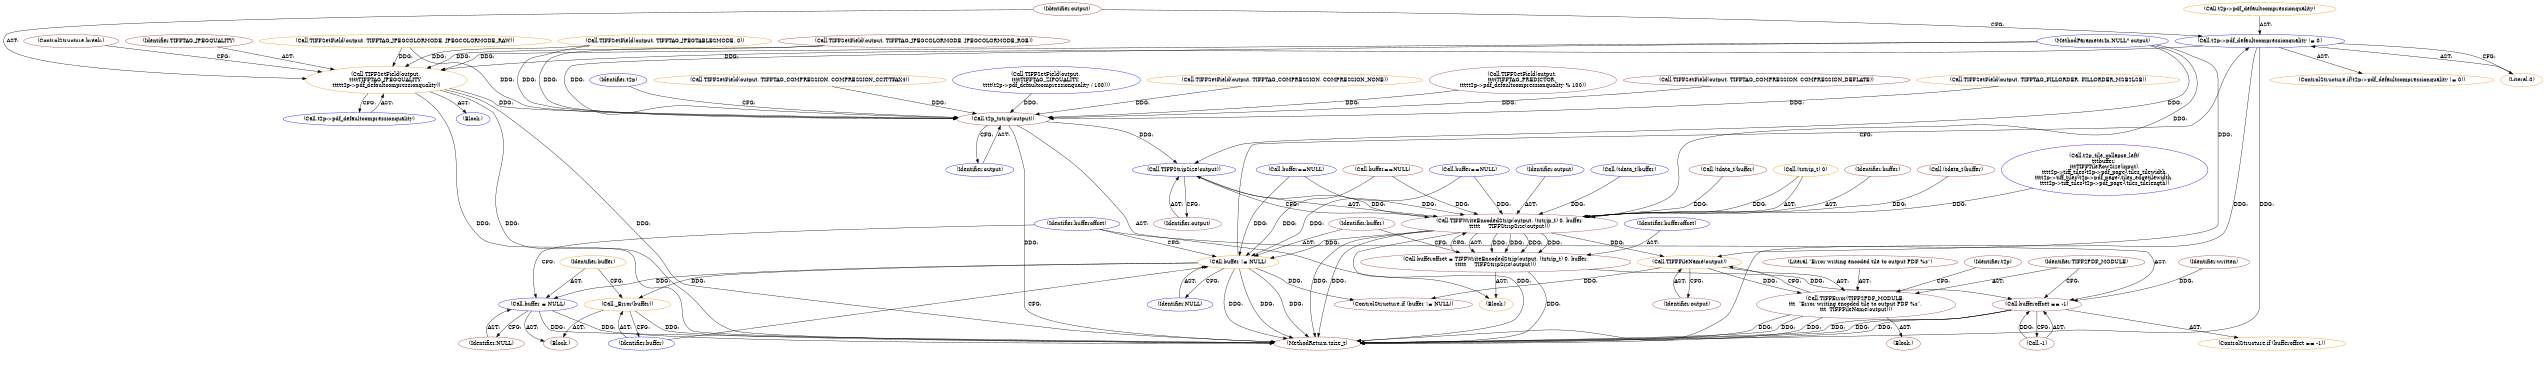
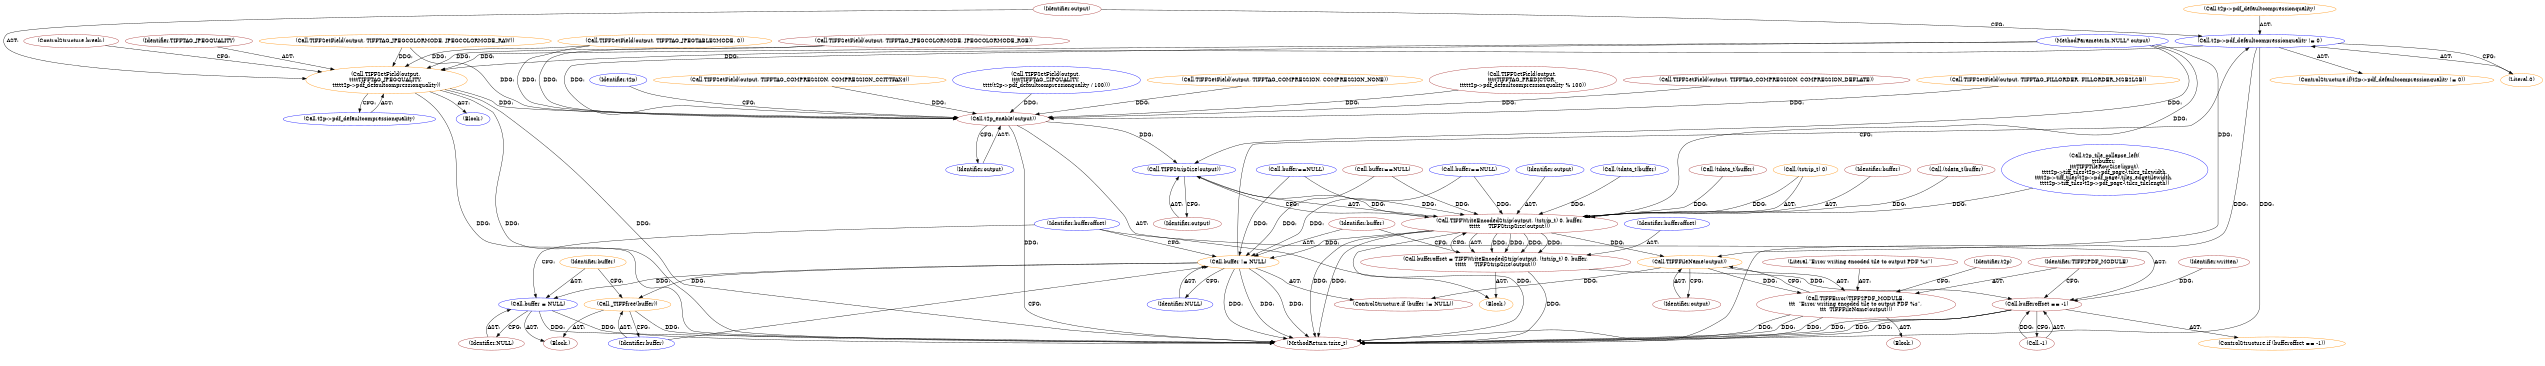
  digraph {
    node [color=brown]
    n1 [color=blue label="(Call,t2p->pdf_defaultcompressionquality != 0)"]
    n2 [color=darkorange label="(Call,TIFFSetField(output, \n\t\t\t\tTIFFTAG_JPEGQUALITY, \n\t\t\t\tt2p->pdf_defaultcompressionquality))"]
    n3 [color=darkorange label="(ControlStructure,if(t2p->pdf_defaultcompressionquality != 0))"]
    n4 [color=darkorange label="(Literal,0)"]
    n5 [label="(MethodReturn,tsize_t)"]
-   n6 [label="(Call,t2p_tstrip(output))"]
+   n6 [label="(Call,t2p_enable(output))"]
    n7 [color=blue label="(Call,t2p->pdf_defaultcompressionquality)"]
    n8 [color=blue label="(Block,)"]
    n9 [color=blue label="(Call,TIFFStripSize(output))"]
    n10 [color=blue label="(Identifier,output)"]
    n11 [color=darkorange label="(Block,)"]
    n12 [label="(Call,TIFFWriteEncodedStrip(output, (tstrip_t) 0, buffer,\n\t\t\t\t\t     TIFFStripSize(output)))"]
    n13 [label="(Identifier,output)"]
    n14 [label="(Call,bufferoffset = TIFFWriteEncodedStrip(output, (tstrip_t) 0, buffer,\n\t\t\t\t\t     TIFFStripSize(output)))"]
    n15 [color=darkorange label="(Call,buffer != NULL)"]
    n16 [color=darkorange label="(Call,TIFFFileName(output))"]
    n17 [label="(Call,bufferoffset == -1)"]
-   n18 [color=darkorange label="(Call,_Error(buffer))"]
+   n18 [color=darkorange label="(Call,_TIFFfree(buffer))"]
    n19 [color=blue label="(Call,buffer = NULL)"]
    n20 [color=blue label="(Identifier,NULL)"]
    n21 [label="(ControlStructure,if (buffer != NULL))"]
    n22 [label="(Call,TIFFError(TIFF2PDF_MODULE, \n\t\t\t  \"Error writing encoded tile to output PDF %s\", \n\t\t\t  TIFFFileName(output)))"]
    n23 [label="(Identifier,output)"]
    n24 [color=darkorange label="(ControlStructure,if (bufferoffset == -1))"]
    n25 [label="(Call,-1)"]
    n26 [color=blue label="(Identifier,buffer)"]
    n27 [label="(Block,)"]
    n28 [label="(Identifier,NULL)"]
    n29 [label="(Block,)"]
    n30 [color=blue label="(Identifier,t2p)"]
    n31 [color=blue label="(Call,buffer==NULL)"]
    n32 [color=darkorange label="(Call,t2p->pdf_defaultcompressionquality)"]
    n33 [label="(Identifier,output)"]
    n34 [color=darkorange label="(Call,TIFFSetField(output, TIFFTAG_COMPRESSION, COMPRESSION_CCITTFAX4))"]
    n35 [color=blue label="(Call,(tdata_t)buffer)"]
    n36 [color=darkorange label="(Call,(tstrip_t) 0)"]
    n37 [label="(ControlStructure,break;)"]
    n38 [color=blue label="(Call,buffer==NULL)"]
    n39 [color=blue label="(Identifier,bufferoffset)"]
    n40 [label="(Identifier,buffer)"]
    n41 [label="(Call,(tdata_t)buffer)"]
    n42 [label="(Identifier,buffer)"]
    n43 [label="(Call,(tdata_t)buffer)"]
    n44 [color=blue label="(Call,TIFFSetField(output, \n\t\t\t\tTIFFTAG_ZIPQUALITY, \n\t\t\t\t(t2p->pdf_defaultcompressionquality / 100)))"]
    n45 [color=blue label="(MethodParameterIn,NULL* output)"]
    n46 [label="(Call,TIFFSetField(output, TIFFTAG_JPEGCOLORMODE, JPEGCOLORMODE_RGB))"]
    n47 [color=blue label="(Identifier,bufferoffset)"]
    n48 [label="(Identifier,written)"]
    n49 [label="(Call,buffer==NULL)"]
    n50 [label="(Identifier,t2p)"]
    n51 [label="(Call,TIFFSetField(output, TIFFTAG_COMPRESSION, COMPRESSION_DEFLATE))"]
    n52 [color=darkorange label="(Call,TIFFSetField(output, TIFFTAG_FILLORDER, FILLORDER_MSB2LSB))"]
    n53 [label="(Identifier,TIFFTAG_JPEGQUALITY)"]
    n54 [color=darkorange label="(Identifier,buffer)"]
    n55 [color=darkorange label="(Call,TIFFSetField(output, TIFFTAG_JPEGCOLORMODE, JPEGCOLORMODE_RAW))"]
    n56 [color=darkorange label="(Call,TIFFSetField(output, TIFFTAG_JPEGTABLESMODE, 0))"]
    n57 [label="(Identifier,TIFF2PDF_MODULE)"]
    n58 [color=darkorange label="(Call,TIFFSetField(output, TIFFTAG_COMPRESSION, COMPRESSION_NONE))"]
    n59 [color=blue label="(Call,t2p_tile_collapse_left(\n\t\t\tbuffer, \n\t\t\tTIFFTileRowSize(input),\n\t\t\tt2p->tiff_tiles[t2p->pdf_page].tiles_tilewidth,\n\t\t\tt2p->tiff_tiles[t2p->pdf_page].tiles_edgetilewidth, \n\t\t\tt2p->tiff_tiles[t2p->pdf_page].tiles_tilelength))"]
    n60 [label="(Call,TIFFSetField(output, \n\t\t\t\tTIFFTAG_PREDICTOR, \n\t\t\t\tt2p->pdf_defaultcompressionquality % 100))"]
    n61 [color=blue label="(Identifier,output)"]
    n62 [label="(Literal,\"Error writing encoded tile to output PDF %s\")"]
    n1 -> n2 [label="DDG: "]
    n1 -> n3 [label="AST: "]
    n1 -> n4 [label="CFG: "]
    n1 -> n5 [label="DDG: "]
    n1 -> n5 [label="DDG: "]
    n2 -> n5 [label="DDG: "]
    n2 -> n5 [label="DDG: "]
    n2 -> n5 [label="DDG: "]
    n2 -> n6 [label="DDG: "]
    n2 -> n7 [label="CFG: "]
    n2 -> n8 [label="AST: "]
    n4 -> n1 [label="AST: "]
    n6 -> n5 [label="DDG: "]
    n6 -> n9 [label="DDG: "]
    n6 -> n10 [label="CFG: "]
    n6 -> n11 [label="AST: "]
    n7 -> n2 [label="AST: "]
    n9 -> n12 [label="AST: "]
    n9 -> n12 [label="DDG: "]
    n9 -> n13 [label="CFG: "]
    n10 -> n6 [label="AST: "]
    n12 -> n5 [label="DDG: "]
    n12 -> n5 [label="DDG: "]
    n12 -> n5 [label="DDG: "]
    n12 -> n9 [label="CFG: "]
    n12 -> n14 [label="AST: "]
    n12 -> n14 [label="DDG: "]
    n12 -> n14 [label="DDG: "]
    n12 -> n14 [label="DDG: "]
    n12 -> n14 [label="DDG: "]
    n12 -> n15 [label="DDG: "]
    n12 -> n16 [label="DDG: "]
    n13 -> n9 [label="AST: "]
    n14 -> n5 [label="DDG: "]
    n14 -> n11 [label="AST: "]
    n14 -> n12 [label="CFG: "]
    n14 -> n17 [label="DDG: "]
    n15 -> n1 [label="CFG: "]
    n15 -> n5 [label="DDG: "]
    n15 -> n5 [label="DDG: "]
    n15 -> n5 [label="DDG: "]
    n15 -> n18 [label="DDG: "]
    n15 -> n19 [label="DDG: "]
    n15 -> n20 [label="CFG: "]
-   n15 -> n21 [label="DDG: "]
+   n15 -> n21 [label="AST: "]
    n16 -> n21 [label="DDG: "]
    n16 -> n22 [label="AST: "]
    n16 -> n22 [label="DDG: "]
    n16 -> n23 [label="CFG: "]
    n17 -> n5 [label="DDG: "]
    n17 -> n5 [label="DDG: "]
    n17 -> n5 [label="DDG: "]
    n17 -> n24 [label="AST: "]
    n17 -> n25 [label="CFG: "]
    n18 -> n5 [label="DDG: "]
    n18 -> n26 [label="CFG: "]
    n18 -> n27 [label="AST: "]
    n19 -> n5 [label="DDG: "]
    n19 -> n5 [label="DDG: "]
    n19 -> n27 [label="AST: "]
    n19 -> n28 [label="CFG: "]
    n20 -> n15 [label="AST: "]
    n22 -> n5 [label="DDG: "]
    n22 -> n5 [label="DDG: "]
    n22 -> n5 [label="DDG: "]
    n22 -> n16 [label="CFG: "]
    n22 -> n29 [label="AST: "]
    n23 -> n16 [label="AST: "]
    n25 -> n17 [label="AST: "]
    n25 -> n17 [label="DDG: "]
    n26 -> n15 [label="CFG: "]
    n26 -> n18 [label="AST: "]
    n28 -> n19 [label="AST: "]
    n30 -> n6 [label="CFG: "]
    n31 -> n12 [label="DDG: "]
    n31 -> n15 [label="DDG: "]
    n32 -> n1 [label="AST: "]
    n33 -> n1 [label="CFG: "]
    n33 -> n2 [label="AST: "]
    n34 -> n6 [label="DDG: "]
    n35 -> n12 [label="DDG: "]
    n36 -> n12 [label="AST: "]
    n36 -> n12 [label="DDG: "]
    n37 -> n2 [label="CFG: "]
    n38 -> n12 [label="DDG: "]
    n38 -> n15 [label="DDG: "]
    n39 -> n14 [label="AST: "]
    n40 -> n14 [label="CFG: "]
    n40 -> n15 [label="AST: "]
    n41 -> n12 [label="DDG: "]
    n42 -> n12 [label="AST: "]
    n43 -> n12 [label="DDG: "]
    n44 -> n6 [label="DDG: "]
    n45 -> n2 [label="DDG: "]
    n45 -> n6 [label="DDG: "]
    n45 -> n9 [label="DDG: "]
    n45 -> n12 [label="DDG: "]
    n45 -> n16 [label="DDG: "]
    n46 -> n2 [label="DDG: "]
    n46 -> n6 [label="DDG: "]
    n47 -> n15 [label="CFG: "]
    n47 -> n17 [label="AST: "]
    n47 -> n19 [label="CFG: "]
    n48 -> n17 [label="DDG: "]
    n49 -> n12 [label="DDG: "]
    n49 -> n15 [label="DDG: "]
    n50 -> n22 [label="CFG: "]
    n51 -> n6 [label="DDG: "]
    n52 -> n6 [label="DDG: "]
    n53 -> n2 [label="AST: "]
    n54 -> n18 [label="CFG: "]
    n54 -> n19 [label="AST: "]
    n55 -> n2 [label="DDG: "]
    n55 -> n6 [label="DDG: "]
    n56 -> n2 [label="DDG: "]
    n56 -> n6 [label="DDG: "]
    n57 -> n17 [label="CFG: "]
    n57 -> n22 [label="AST: "]
    n58 -> n6 [label="DDG: "]
    n59 -> n12 [label="DDG: "]
    n60 -> n6 [label="DDG: "]
    n61 -> n12 [label="AST: "]
    n62 -> n22 [label="AST: "]
  }
